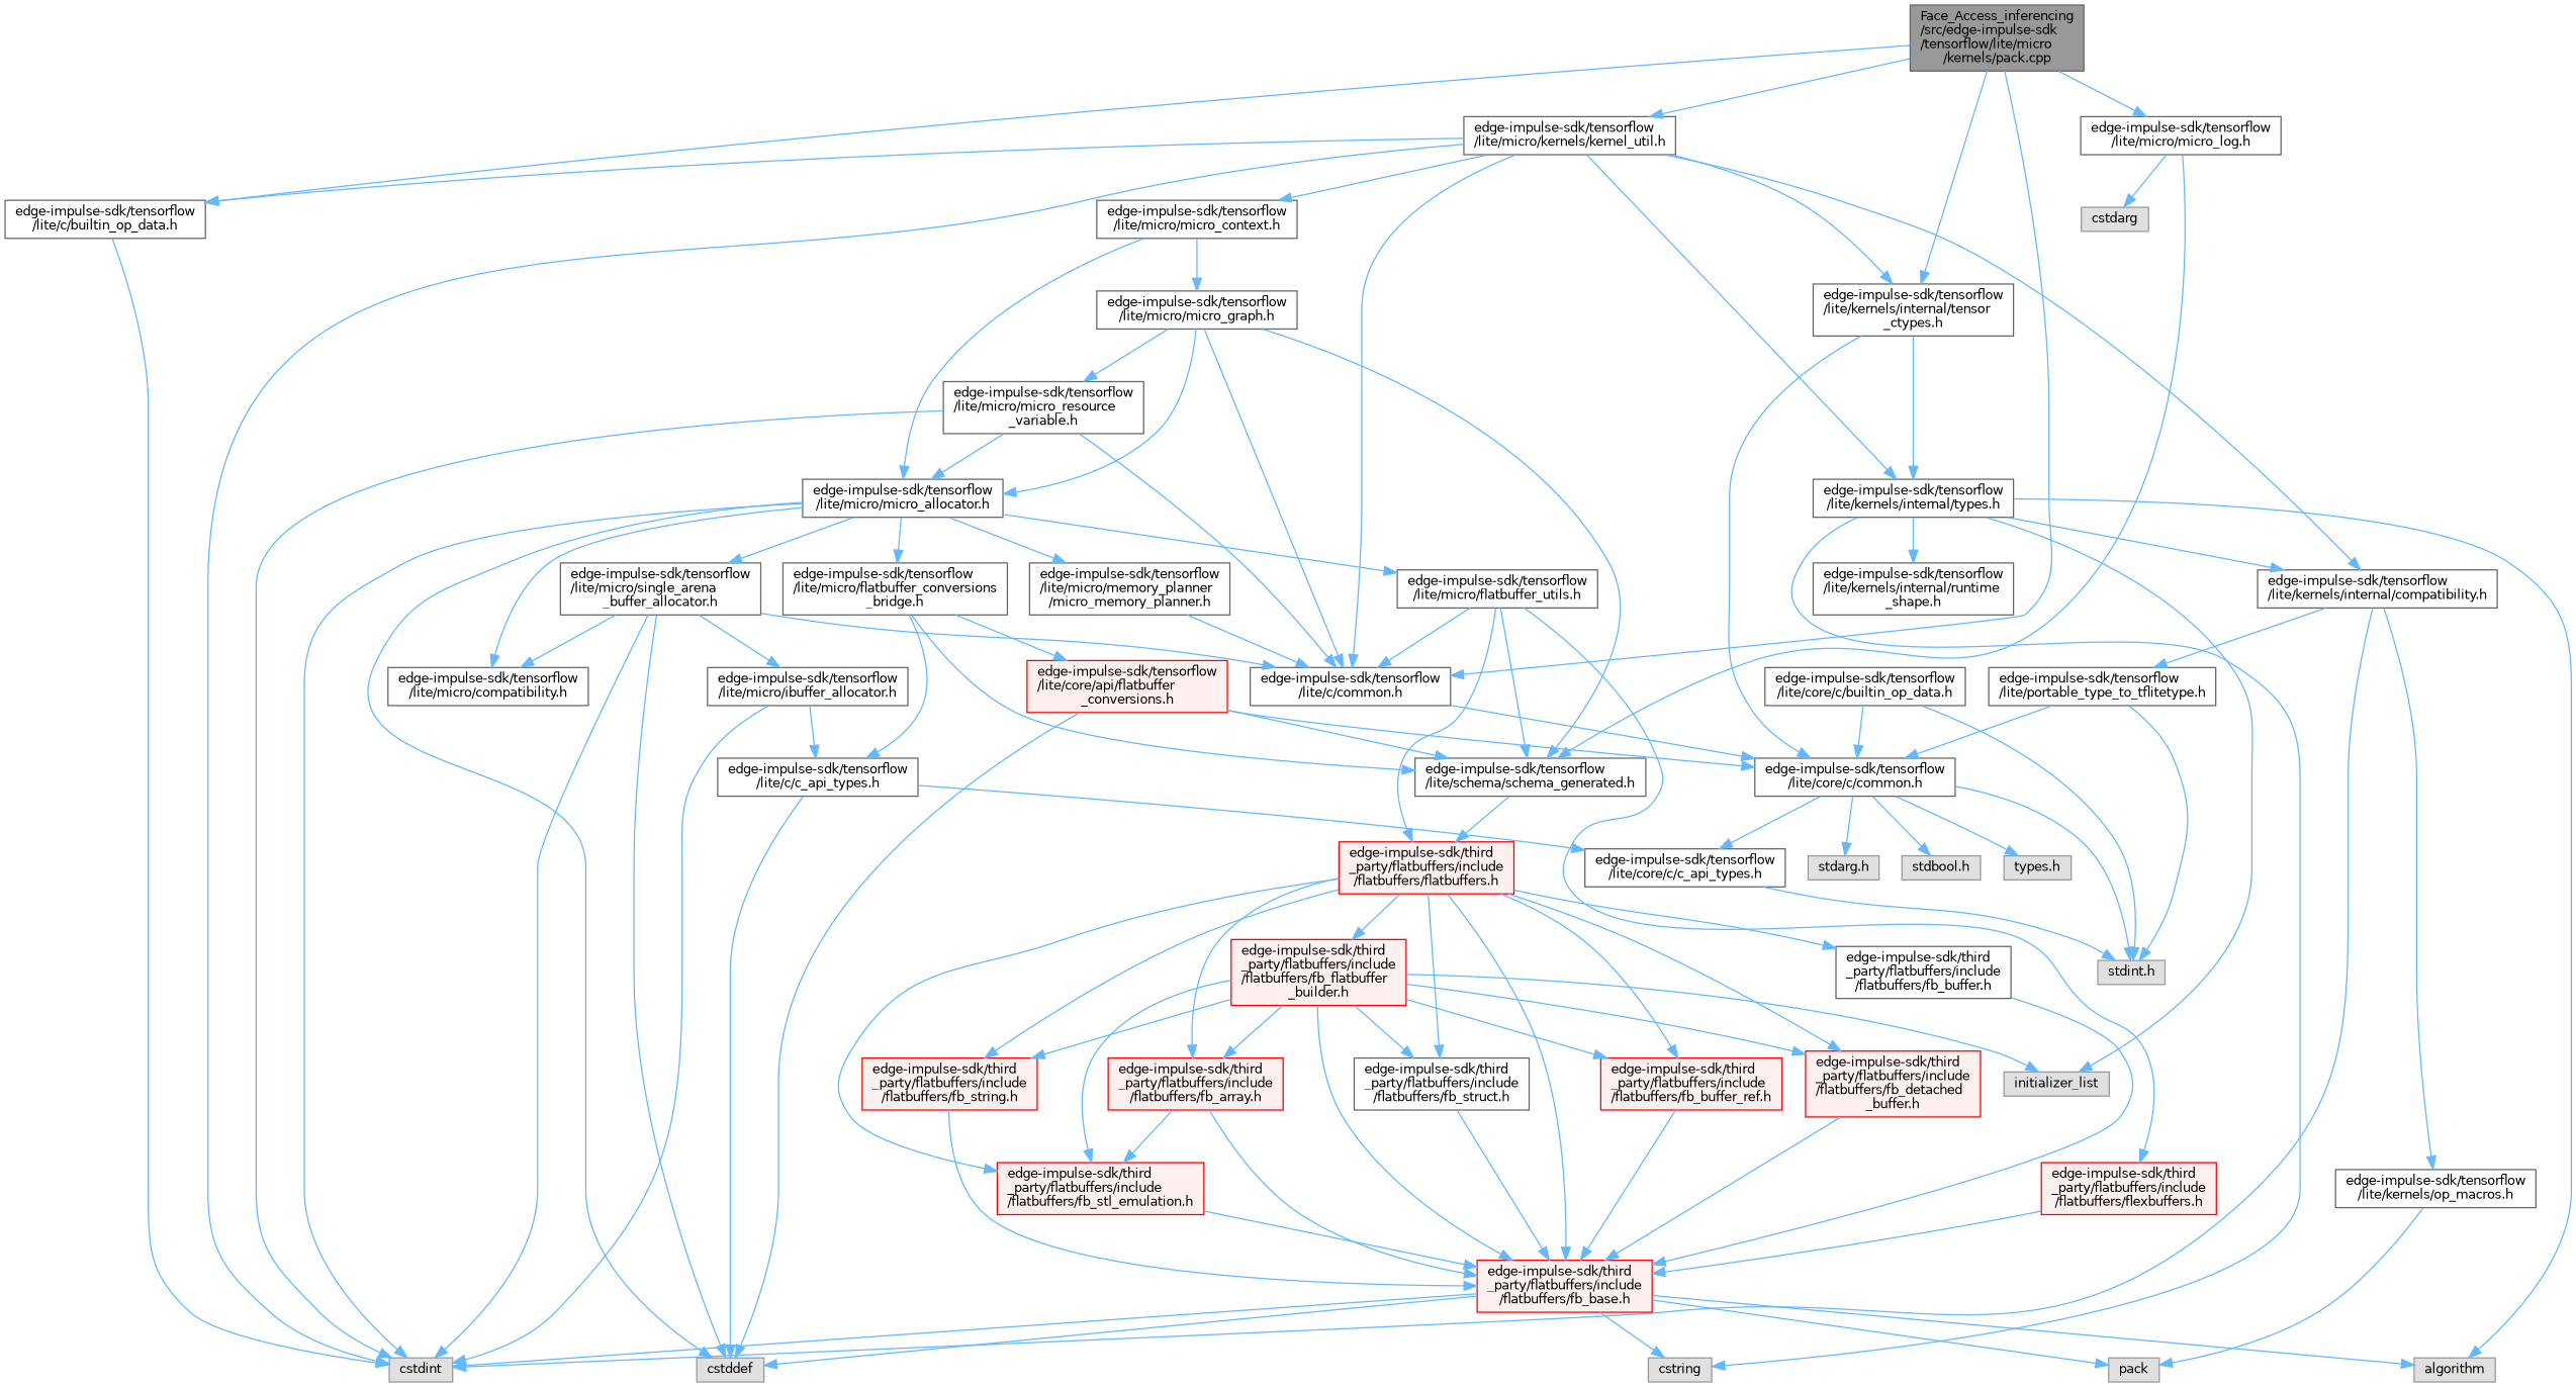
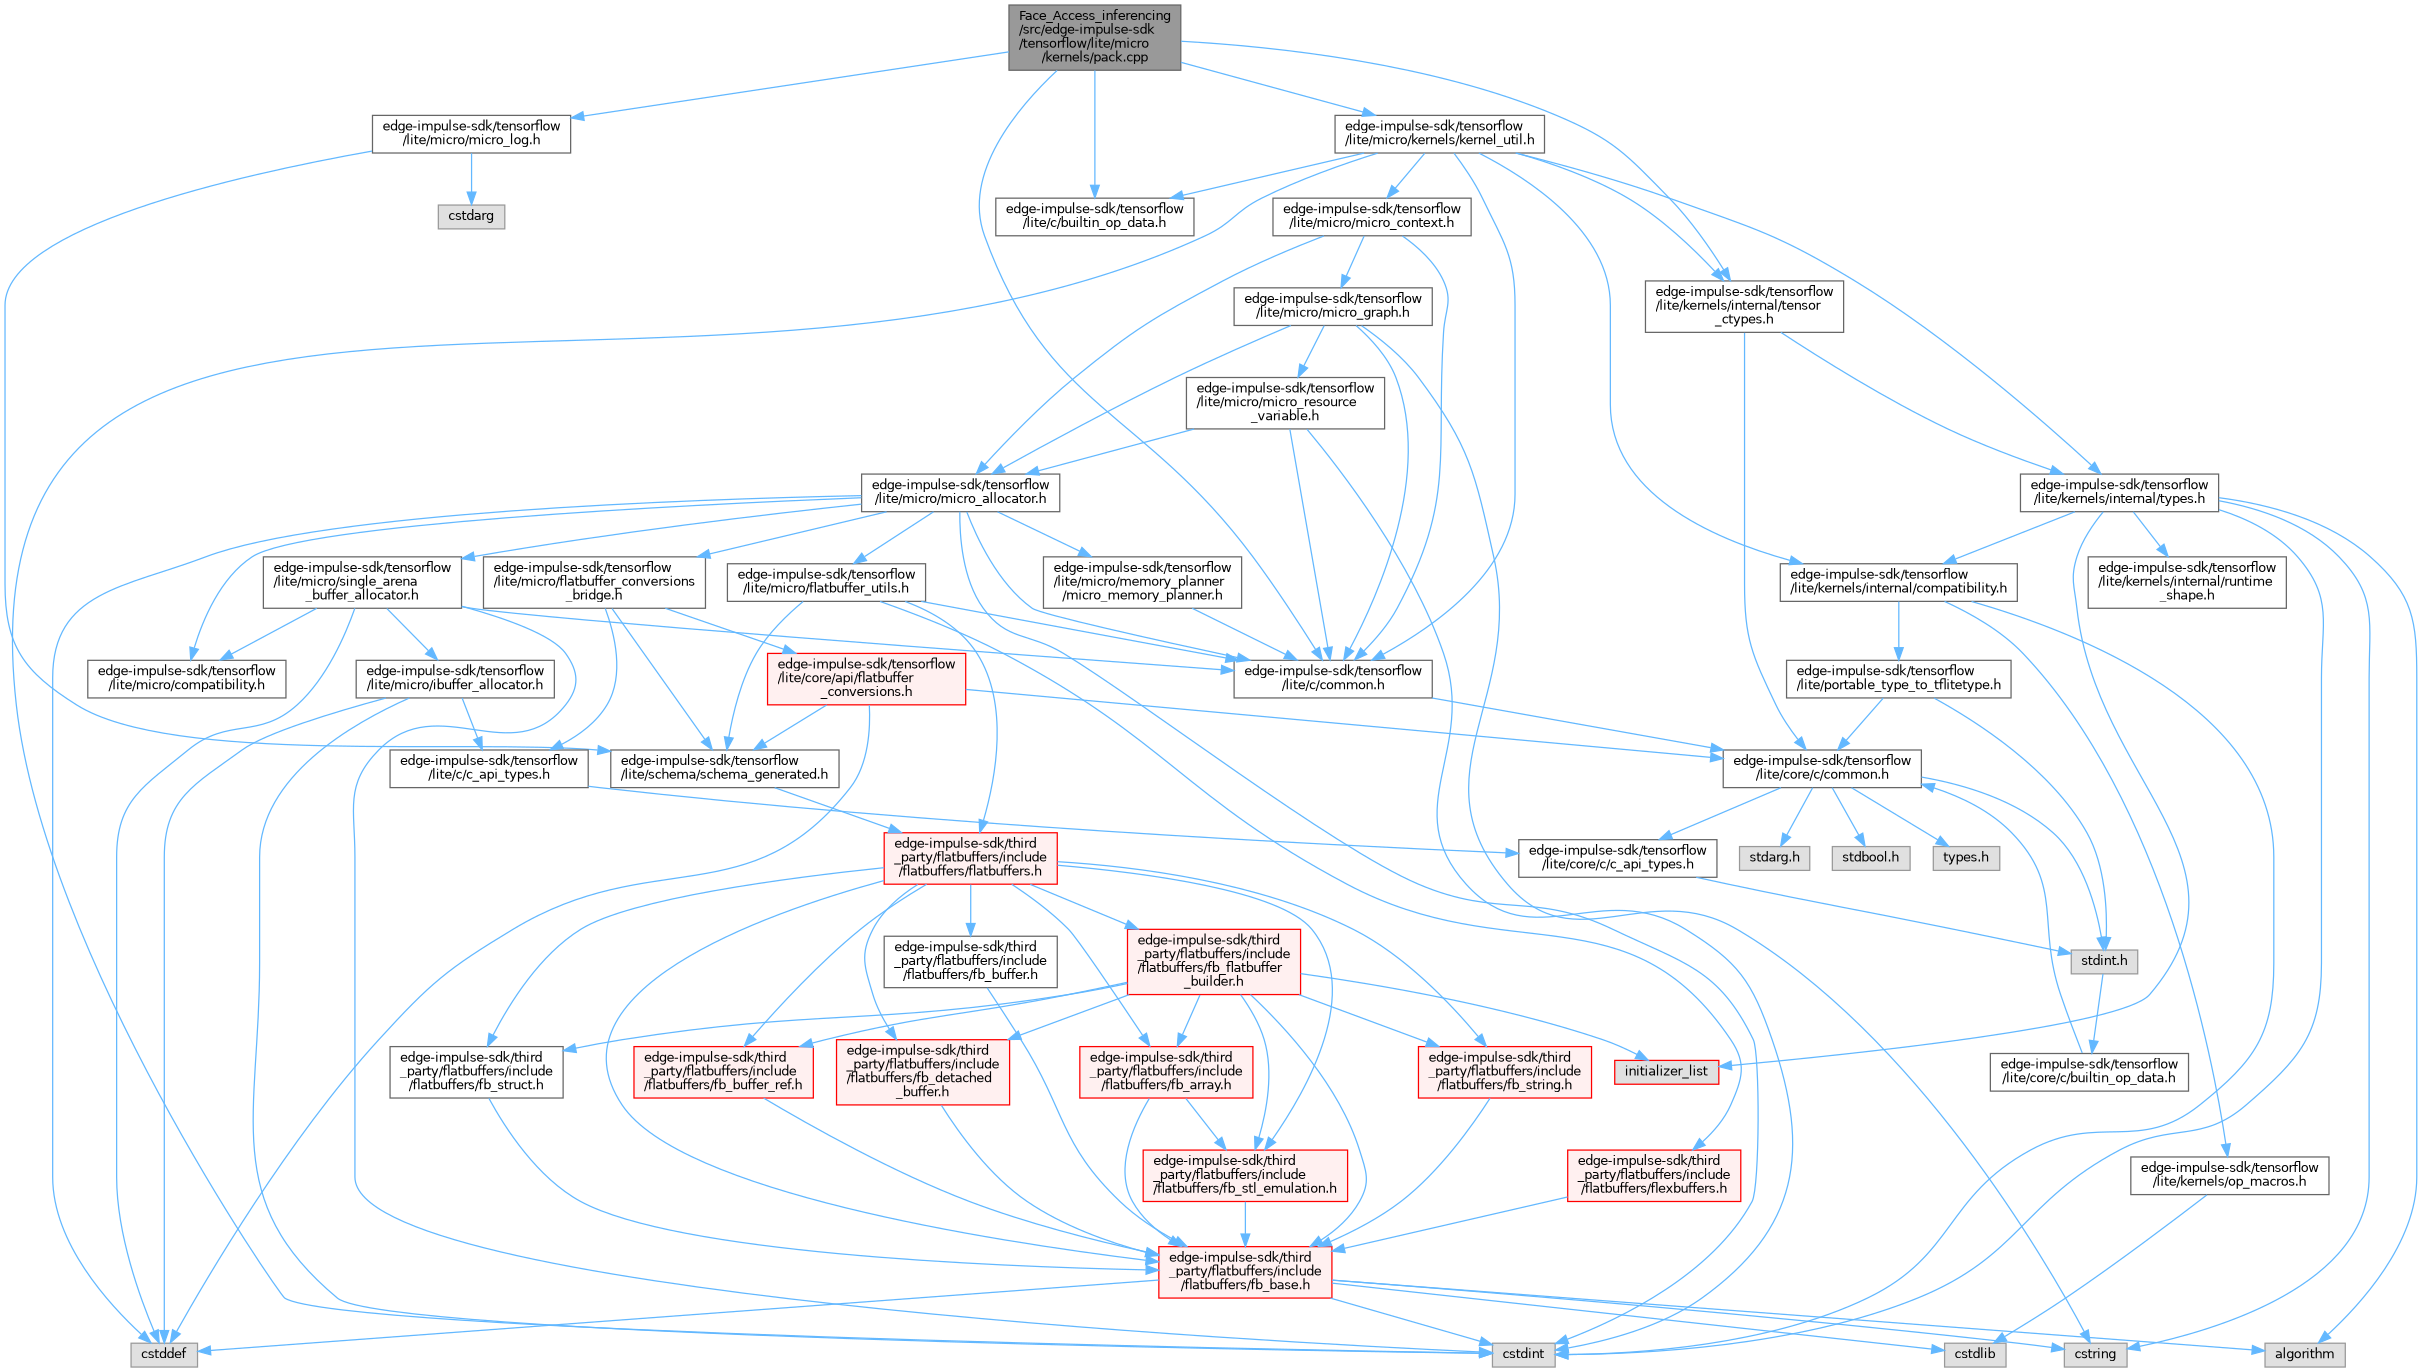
  digraph {
    node [color=grey40 fillcolor=white fontname=Helvetica fontsize=10 shape=box style=filled]
    edge [color=steelblue1 fontname=Helvetica fontsize=10 labelfontname=Helvetica labelfontsize=10 style=solid]
    n1 [color=gray40 fillcolor=grey60 fontcolor=black height=0.2 label="Face_Access_inferencing\l/src/edge-impulse-sdk\l/tensorflow/lite/micro\l/kernels/pack.cpp" width=0.4]
    n2 [height=0.2 label="edge-impulse-sdk/tensorflow\l/lite/c/builtin_op_data.h" width=0.4]
    n3 [height=0.2 label="edge-impulse-sdk/tensorflow\l/lite/c/common.h" width=0.4]
    n4 [height=0.2 label="edge-impulse-sdk/tensorflow\l/lite/kernels/internal/tensor\l_ctypes.h" width=0.4]
    n5 [height=0.2 label="edge-impulse-sdk/tensorflow\l/lite/micro/kernels/kernel_util.h" width=0.4]
    n6 [height=0.2 label="edge-impulse-sdk/tensorflow\l/lite/micro/micro_log.h" width=0.4]
    n7 [height=0.2 label="edge-impulse-sdk/tensorflow\l/lite/core/c/common.h" width=0.4]
    n8 [height=0.2 label="edge-impulse-sdk/tensorflow\l/lite/kernels/internal/types.h" width=0.4]
    n9 [color=grey60 fillcolor="#E0E0E0" height=0.2 label=cstdint width=0.4]
    n10 [height=0.2 label="edge-impulse-sdk/tensorflow\l/lite/kernels/internal/compatibility.h" width=0.4]
    n11 [height=0.2 label="edge-impulse-sdk/tensorflow\l/lite/micro/micro_context.h" width=0.4]
    n12 [height=0.2 label="edge-impulse-sdk/tensorflow\l/lite/schema/schema_generated.h" width=0.4]
    n13 [color=grey60 fillcolor="#E0E0E0" height=0.2 label=cstdarg width=0.4]
    n14 [height=0.2 label="edge-impulse-sdk/tensorflow\l/lite/core/c/builtin_op_data.h" width=0.4]
    n15 [color=grey60 fillcolor="#E0E0E0" height=0.2 label="stdint.h" width=0.4]
    n16 [color=grey60 fillcolor="#E0E0E0" height=0.2 label="stdarg.h" width=0.4]
    n17 [color=grey60 fillcolor="#E0E0E0" height=0.2 label="stdbool.h" width=0.4]
    n18 [color=grey60 fillcolor="#E0E0E0" height=0.2 label="types.h" width=0.4]
    n19 [height=0.2 label="edge-impulse-sdk/tensorflow\l/lite/core/c/c_api_types.h" width=0.4]
    n20 [color=grey60 fillcolor="#E0E0E0" height=0.2 label=algorithm width=0.4]
    n21 [color=grey60 fillcolor="#E0E0E0" height=0.2 label=cstring width=0.4]
-   n22 [color=grey60 fillcolor="#E0E0E0" height=0.2 label=initializer_list width=0.4]
+   n22 [color=red fillcolor="#E0E0E0" height=0.2 label=initializer_list width=0.4]
    n23 [height=0.2 label="edge-impulse-sdk/tensorflow\l/lite/kernels/internal/runtime\l_shape.h" width=0.4]
    n24 [height=0.2 label="edge-impulse-sdk/tensorflow\l/lite/portable_type_to_tflitetype.h" width=0.4]
    n25 [height=0.2 label="edge-impulse-sdk/tensorflow\l/lite/kernels/op_macros.h" width=0.4]
-   n26 [color=grey60 fillcolor="#E0E0E0" height=0.2 label=pack width=0.4]
+   n26 [color=grey60 fillcolor="#E0E0E0" height=0.2 label=cstdlib width=0.4]
    n27 [height=0.2 label="edge-impulse-sdk/tensorflow\l/lite/micro/micro_allocator.h" width=0.4]
    n28 [height=0.2 label="edge-impulse-sdk/tensorflow\l/lite/micro/micro_graph.h" width=0.4]
    n29 [color=grey60 fillcolor="#E0E0E0" height=0.2 label=cstddef width=0.4]
    n30 [height=0.2 label="edge-impulse-sdk/tensorflow\l/lite/micro/single_arena\l_buffer_allocator.h" width=0.4]
    n31 [height=0.2 label="edge-impulse-sdk/tensorflow\l/lite/micro/compatibility.h" width=0.4]
    n32 [height=0.2 label="edge-impulse-sdk/tensorflow\l/lite/micro/flatbuffer_utils.h" width=0.4]
    n33 [height=0.2 label="edge-impulse-sdk/tensorflow\l/lite/micro/memory_planner\l/micro_memory_planner.h" width=0.4]
    n34 [height=0.2 label="edge-impulse-sdk/tensorflow\l/lite/micro/flatbuffer_conversions\l_bridge.h" width=0.4]
    n35 [height=0.2 label="edge-impulse-sdk/tensorflow\l/lite/micro/micro_resource\l_variable.h" width=0.4]
    n36 [height=0.2 label="edge-impulse-sdk/tensorflow\l/lite/micro/ibuffer_allocator.h" width=0.4]
    n37 [color=red fillcolor="#FFF0F0" height=0.2 label="edge-impulse-sdk/third\l_party/flatbuffers/include\l/flatbuffers/flatbuffers.h" width=0.4]
    n38 [color=red fillcolor="#FFF0F0" height=0.2 label="edge-impulse-sdk/third\l_party/flatbuffers/include\l/flatbuffers/flexbuffers.h" width=0.4]
    n39 [height=0.2 label="edge-impulse-sdk/tensorflow\l/lite/c/c_api_types.h" width=0.4]
    n40 [color=red fillcolor="#FFF0F0" height=0.2 label="edge-impulse-sdk/tensorflow\l/lite/core/api/flatbuffer\l_conversions.h" width=0.4]
    n41 [color=red fillcolor="#FFF0F0" height=0.2 label="edge-impulse-sdk/third\l_party/flatbuffers/include\l/flatbuffers/fb_array.h" width=0.4]
    n42 [color=red fillcolor="#FFF0F0" height=0.2 label="edge-impulse-sdk/third\l_party/flatbuffers/include\l/flatbuffers/fb_base.h" width=0.4]
    n43 [color=red fillcolor="#FFF0F0" height=0.2 label="edge-impulse-sdk/third\l_party/flatbuffers/include\l/flatbuffers/fb_stl_emulation.h" width=0.4]
    n44 [height=0.2 label="edge-impulse-sdk/third\l_party/flatbuffers/include\l/flatbuffers/fb_buffer.h" width=0.4]
    n45 [color=red fillcolor="#FFF0F0" height=0.2 label="edge-impulse-sdk/third\l_party/flatbuffers/include\l/flatbuffers/fb_buffer_ref.h" width=0.4]
    n46 [color=red fillcolor="#FFF0F0" height=0.2 label="edge-impulse-sdk/third\l_party/flatbuffers/include\l/flatbuffers/fb_detached\l_buffer.h" width=0.4]
    n47 [color=red fillcolor="#FFF0F0" height=0.2 label="edge-impulse-sdk/third\l_party/flatbuffers/include\l/flatbuffers/fb_flatbuffer\l_builder.h" width=0.4]
    n48 [color=red fillcolor="#FFF0F0" height=0.2 label="edge-impulse-sdk/third\l_party/flatbuffers/include\l/flatbuffers/fb_string.h" width=0.4]
    n49 [height=0.2 label="edge-impulse-sdk/third\l_party/flatbuffers/include\l/flatbuffers/fb_struct.h" width=0.4]
    n1 -> n2
    n1 -> n3
    n1 -> n4
    n1 -> n5
    n1 -> n6
    n3 -> n7
    n4 -> n7
    n4 -> n8
    n5 -> n2
    n5 -> n3
    n5 -> n4
    n5 -> n8
    n5 -> n9
    n5 -> n10
    n5 -> n11
    n6 -> n12
    n6 -> n13
    n7 -> n15
    n7 -> n16
    n7 -> n17
    n7 -> n18
    n7 -> n19
-   n2 -> n9
+   n8 -> n9
    n8 -> n10
    n8 -> n20
    n8 -> n21
    n8 -> n22
    n8 -> n23
    n10 -> n9
    n10 -> n24
    n10 -> n25
+   n11 -> n3
    n11 -> n27
    n11 -> n28
    n12 -> n37
    n14 -> n7
-   n14 -> n15
+   n15 -> n14
    n19 -> n15
    n24 -> n7
    n24 -> n15
    n25 -> n26
+   n27 -> n3
    n27 -> n9
    n27 -> n29
    n27 -> n30
    n27 -> n31
    n27 -> n32
    n27 -> n33
    n27 -> n34
    n28 -> n3
-   n28 -> n12
+   n28 -> n21
    n28 -> n27
    n28 -> n35
    n30 -> n3
    n30 -> n9
    n30 -> n29
    n30 -> n31
    n30 -> n36
    n32 -> n3
    n32 -> n12
    n32 -> n37
    n32 -> n38
    n33 -> n3
    n34 -> n12
    n34 -> n39
    n34 -> n40
    n35 -> n3
    n35 -> n9
    n35 -> n27
    n36 -> n9
-   n39 -> n29
+   n36 -> n29
    n36 -> n39
    n37 -> n41
    n37 -> n42
    n37 -> n43
    n37 -> n44
    n37 -> n45
    n37 -> n46
    n37 -> n47
    n37 -> n48
    n37 -> n49
    n38 -> n42
    n39 -> n19
    n40 -> n7
    n40 -> n12
    n40 -> n29
    n41 -> n42
    n41 -> n43
    n42 -> n9
    n42 -> n20
    n42 -> n21
    n42 -> n26
    n42 -> n29
    n43 -> n42
    n44 -> n42
    n45 -> n42
    n46 -> n42
    n47 -> n22
    n47 -> n41
    n47 -> n42
    n47 -> n43
    n47 -> n45
    n47 -> n46
    n47 -> n48
    n47 -> n49
    n48 -> n42
    n49 -> n42
  }
